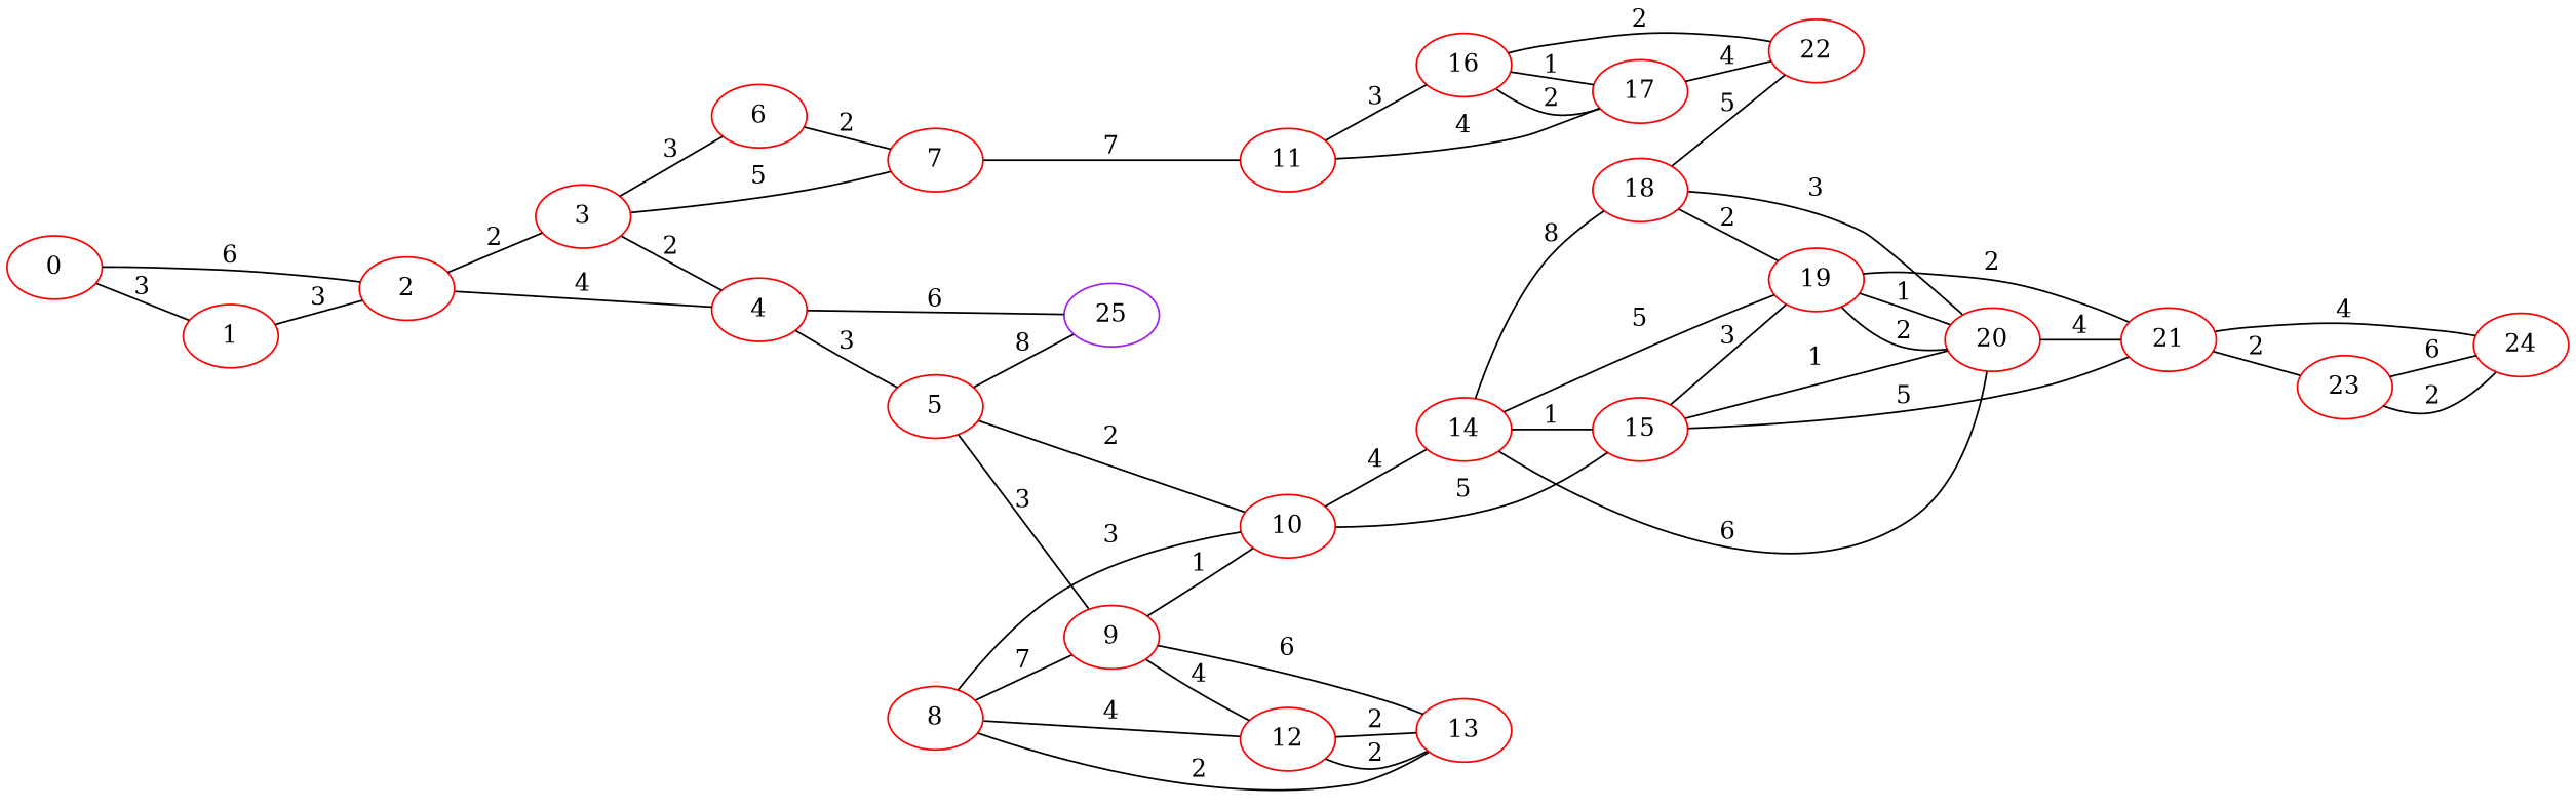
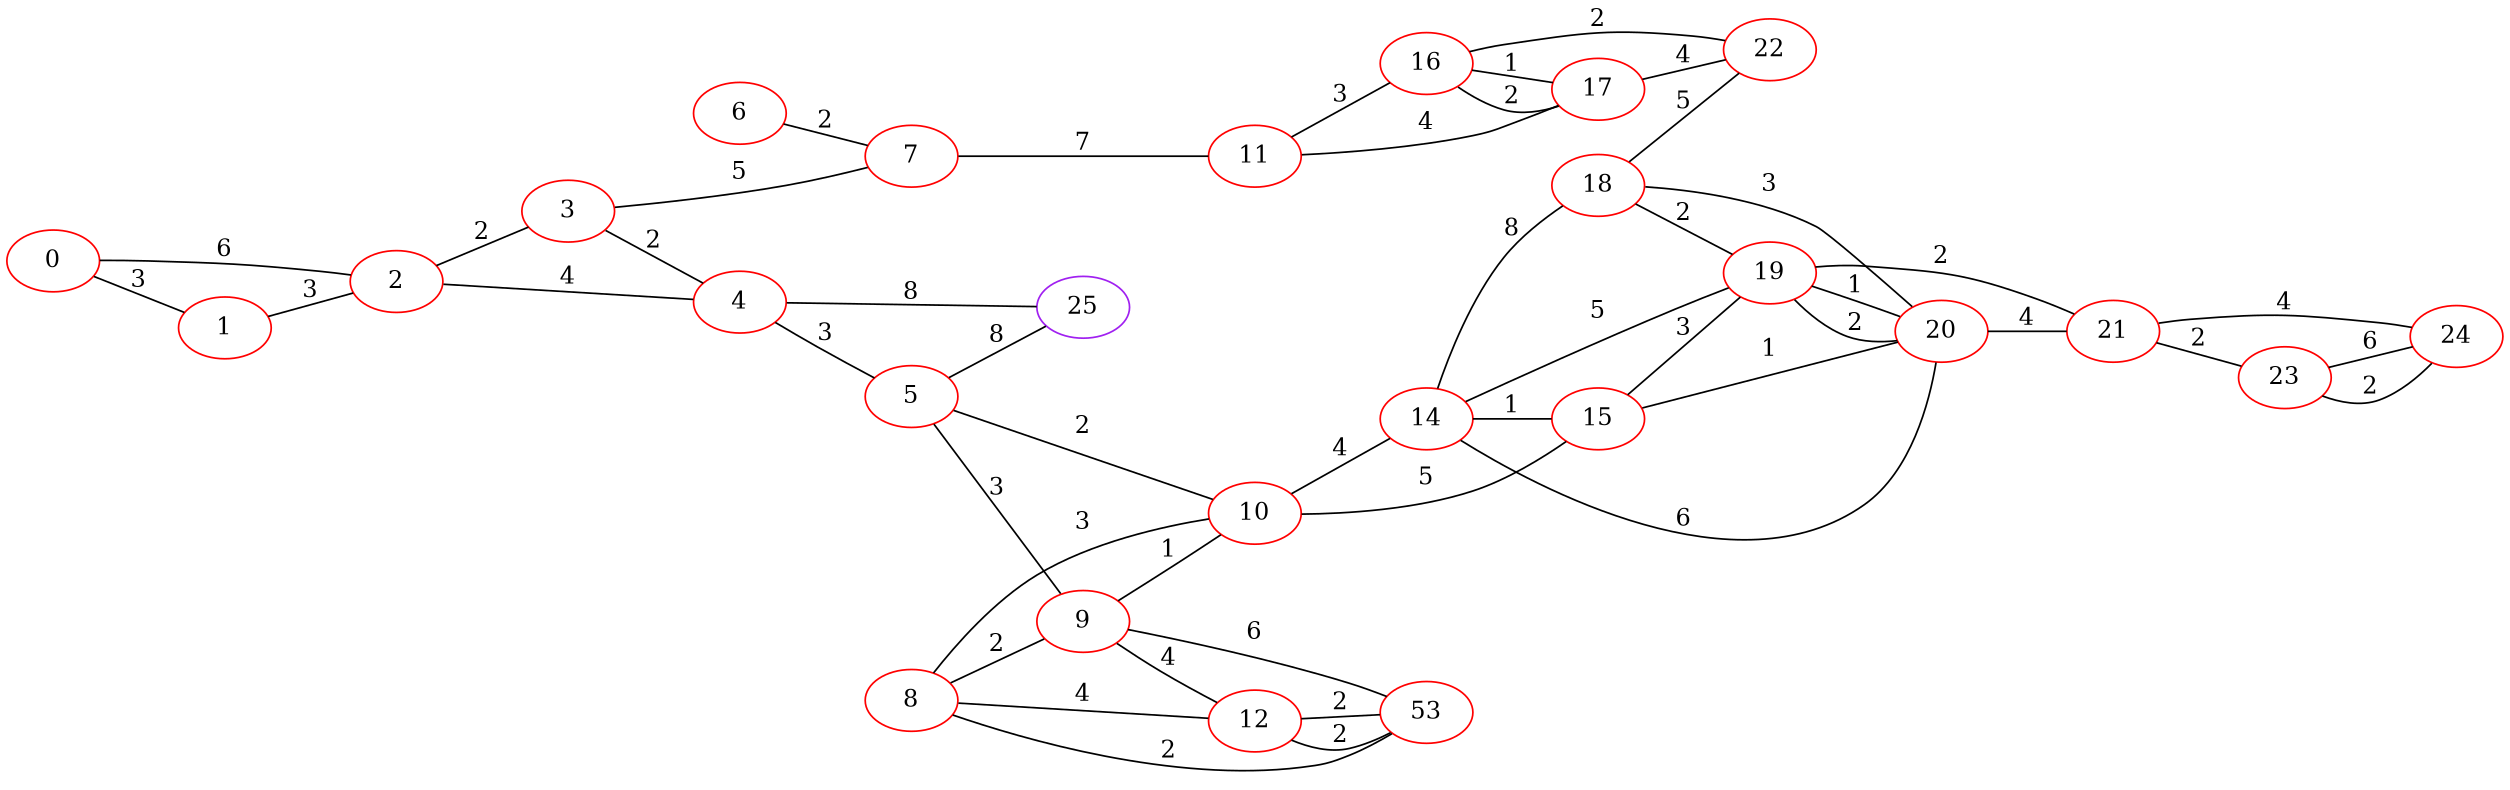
  graph {
    rankdir=LR
    node [color=red weight=1]
    0
    1
    2
    3
    4
    6
    7
    5
    25 [color=purple weight=4]
    11
    9
    10
    8
    12
-   13
+   13 [label=53]
    14
    15
    16
    17
    18
    19
    20
    21
    22
    23
    24
    0 -- 1 [label=3]
    0 -- 2 [label=6]
    1 -- 2 [label=3]
    2 -- 3 [label=2]
    2 -- 4 [label=4]
    3 -- 4 [label=2]
-   3 -- 6 [label=3]
    3 -- 7 [label=5]
    4 -- 5 [label=3]
-   4 -- 25 [label=6]
+   4 -- 25 [label=8]
    6 -- 7 [label=2]
    7 -- 11 [label=7]
    5 -- 25 [label=8]
    5 -- 9 [label=3]
    5 -- 10 [label=2]
    11 -- 16 [label=3]
    11 -- 17 [label=4]
    9 -- 10 [label=1]
    9 -- 12 [label=4]
    9 -- 13 [label=6]
    10 -- 14 [label=4]
    10 -- 15 [label=5]
-   8 -- 9 [label=7]
+   8 -- 9 [label=2]
    8 -- 10 [label=3]
    8 -- 12 [label=4]
    8 -- 13 [label=2]
    12 -- 13 [label=2]
    12 -- 13 [label=2]
    14 -- 15 [label=1]
    14 -- 18 [label=8]
    14 -- 19 [label=5]
    14 -- 20 [label=6]
    15 -- 19 [label=3]
    15 -- 20 [label=1]
-   15 -- 21 [label=5]
    16 -- 17 [label=1]
    16 -- 17 [label=2]
    16 -- 22 [label=2]
    17 -- 22 [label=4]
    18 -- 19 [label=2]
    18 -- 20 [label=3]
    18 -- 22 [label=5]
    19 -- 20 [label=1]
    19 -- 20 [label=2]
    19 -- 21 [label=2]
    20 -- 21 [label=4]
    21 -- 23 [label=2]
    21 -- 24 [label=4]
    23 -- 24 [label=2]
    23 -- 24 [label=6]
  }
